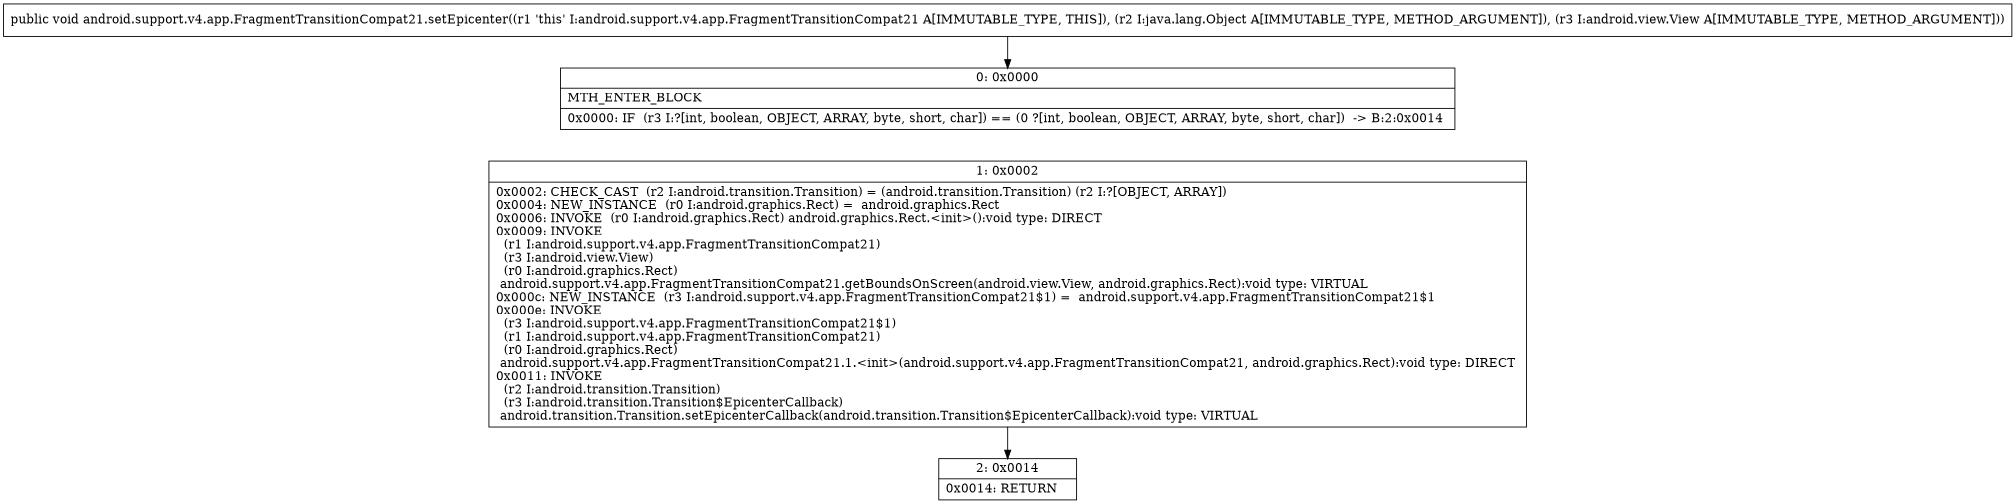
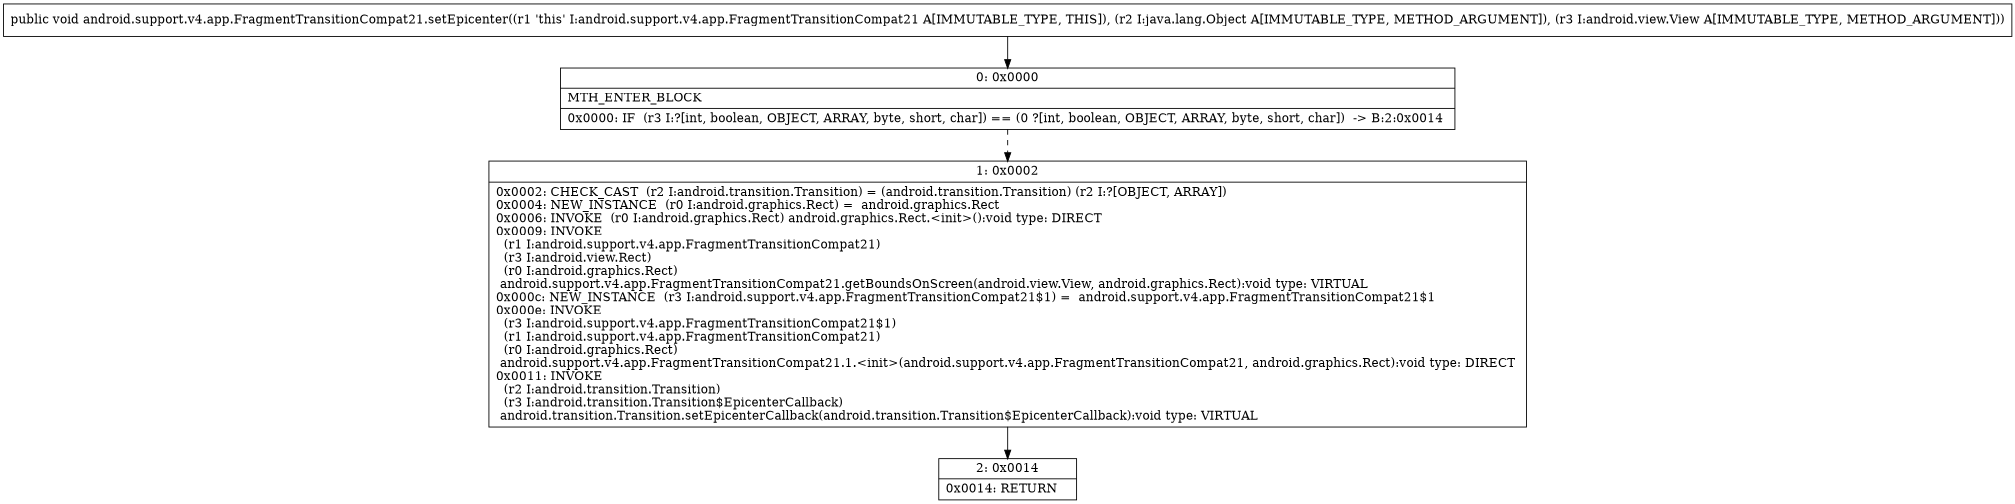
  digraph {
    node [shape=record]
    n1 [label="{0\:\ 0x0000|MTH_ENTER_BLOCK\l|0x0000: IF  (r3 I:?[int, boolean, OBJECT, ARRAY, byte, short, char]) == (0 ?[int, boolean, OBJECT, ARRAY, byte, short, char])  \-\> B:2:0x0014 \l}"]
-   n2 [label="{1\:\ 0x0002|0x0002: CHECK_CAST  (r2 I:android.transition.Transition) = (android.transition.Transition) (r2 I:?[OBJECT, ARRAY]) \l0x0004: NEW_INSTANCE  (r0 I:android.graphics.Rect) =  android.graphics.Rect \l0x0006: INVOKE  (r0 I:android.graphics.Rect) android.graphics.Rect.\<init\>():void type: DIRECT \l0x0009: INVOKE  \l  (r1 I:android.support.v4.app.FragmentTransitionCompat21)\l  (r3 I:android.view.View)\l  (r0 I:android.graphics.Rect)\l android.support.v4.app.FragmentTransitionCompat21.getBoundsOnScreen(android.view.View, android.graphics.Rect):void type: VIRTUAL \l0x000c: NEW_INSTANCE  (r3 I:android.support.v4.app.FragmentTransitionCompat21$1) =  android.support.v4.app.FragmentTransitionCompat21$1 \l0x000e: INVOKE  \l  (r3 I:android.support.v4.app.FragmentTransitionCompat21$1)\l  (r1 I:android.support.v4.app.FragmentTransitionCompat21)\l  (r0 I:android.graphics.Rect)\l android.support.v4.app.FragmentTransitionCompat21.1.\<init\>(android.support.v4.app.FragmentTransitionCompat21, android.graphics.Rect):void type: DIRECT \l0x0011: INVOKE  \l  (r2 I:android.transition.Transition)\l  (r3 I:android.transition.Transition$EpicenterCallback)\l android.transition.Transition.setEpicenterCallback(android.transition.Transition$EpicenterCallback):void type: VIRTUAL \l}"]
+   n2 [label="{1\:\ 0x0002|0x0002: CHECK_CAST  (r2 I:android.transition.Transition) = (android.transition.Transition) (r2 I:?[OBJECT, ARRAY]) \l0x0004: NEW_INSTANCE  (r0 I:android.graphics.Rect) =  android.graphics.Rect \l0x0006: INVOKE  (r0 I:android.graphics.Rect) android.graphics.Rect.\<init\>():void type: DIRECT \l0x0009: INVOKE  \l  (r1 I:android.support.v4.app.FragmentTransitionCompat21)\l  (r3 I:android.view.Rect)\l  (r0 I:android.graphics.Rect)\l android.support.v4.app.FragmentTransitionCompat21.getBoundsOnScreen(android.view.View, android.graphics.Rect):void type: VIRTUAL \l0x000c: NEW_INSTANCE  (r3 I:android.support.v4.app.FragmentTransitionCompat21$1) =  android.support.v4.app.FragmentTransitionCompat21$1 \l0x000e: INVOKE  \l  (r3 I:android.support.v4.app.FragmentTransitionCompat21$1)\l  (r1 I:android.support.v4.app.FragmentTransitionCompat21)\l  (r0 I:android.graphics.Rect)\l android.support.v4.app.FragmentTransitionCompat21.1.\<init\>(android.support.v4.app.FragmentTransitionCompat21, android.graphics.Rect):void type: DIRECT \l0x0011: INVOKE  \l  (r2 I:android.transition.Transition)\l  (r3 I:android.transition.Transition$EpicenterCallback)\l android.transition.Transition.setEpicenterCallback(android.transition.Transition$EpicenterCallback):void type: VIRTUAL \l}"]
    n3 [label="{2\:\ 0x0014|0x0014: RETURN   \l}"]
    n4 [label="{public void android.support.v4.app.FragmentTransitionCompat21.setEpicenter((r1 'this' I:android.support.v4.app.FragmentTransitionCompat21 A[IMMUTABLE_TYPE, THIS]), (r2 I:java.lang.Object A[IMMUTABLE_TYPE, METHOD_ARGUMENT]), (r3 I:android.view.View A[IMMUTABLE_TYPE, METHOD_ARGUMENT])) }"]
+   n1 -> n2 [style=dashed]
    n2 -> n3
    n4 -> n1
  }
